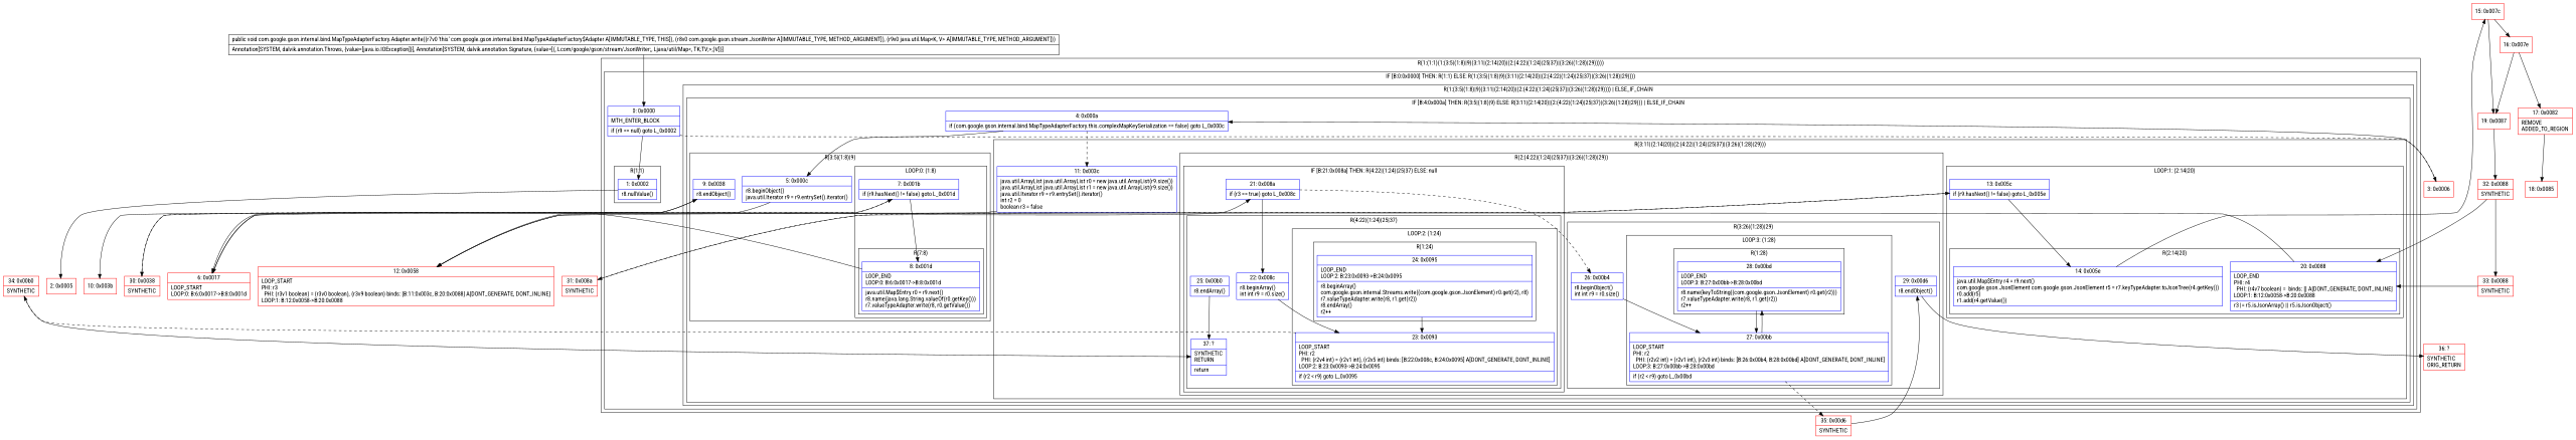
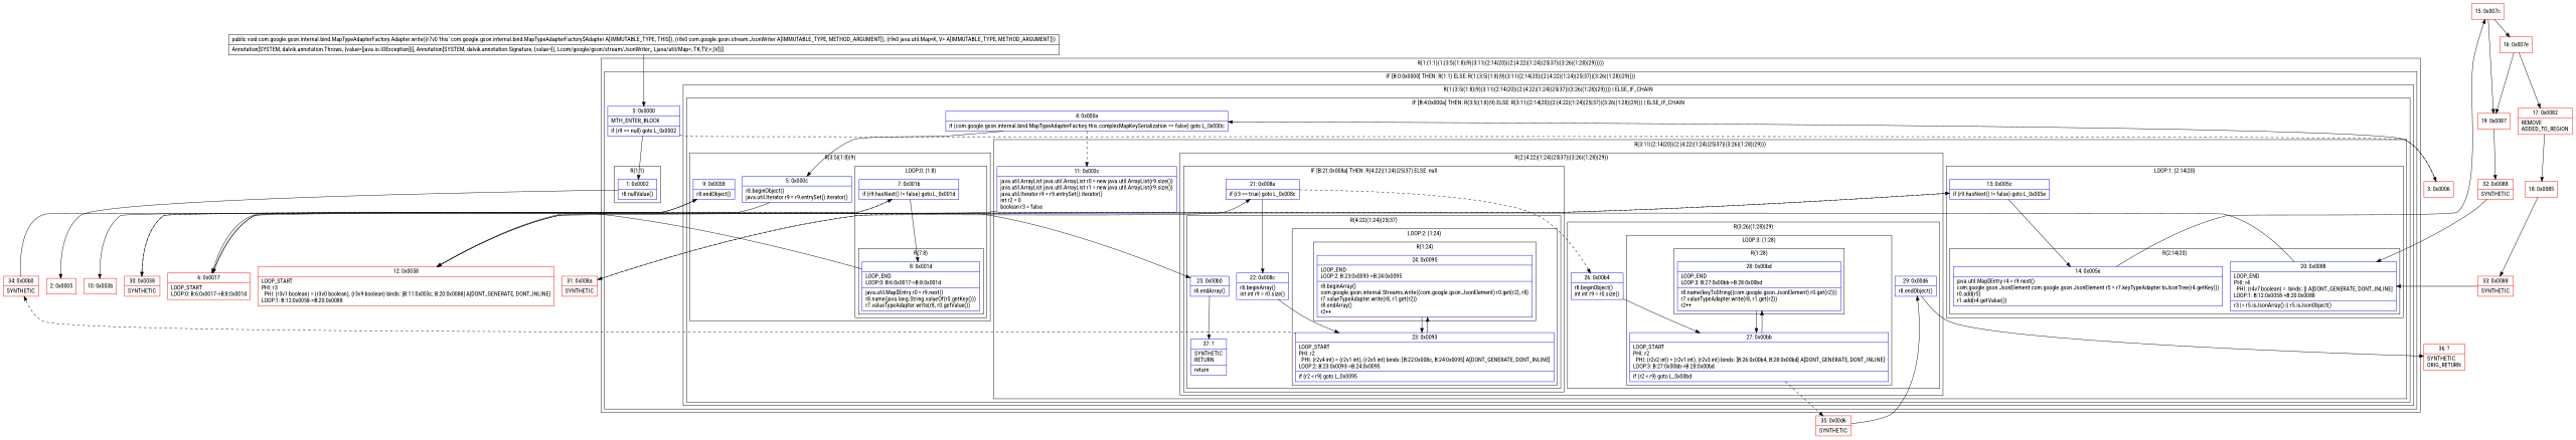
  digraph {
    fontname="Roboto Condensed"
    node [color=blue fontname="Roboto Condensed" shape=record]
    edge [fontname="Roboto Condensed"]
    n1 [label="{1\:\ 0x0002|r8.nullValue()\l}"]
    n2 [label="{8\:\ 0x001d|LOOP_END\lLOOP:0: B:6:0x0017\-\>B:8:0x001d\l|java.util.Map$Entry r0 = r9.next()\lr8.name(java.lang.String.valueOf(r0.getKey()))\lr7.valueTypeAdapter.write(r8, r0.getValue())\l}"]
    n3 [label="{7\:\ 0x001b|if (r9.hasNext() != false) goto L_0x001d\l}"]
    n4 [label="{5\:\ 0x000c|r8.beginObject()\ljava.util.Iterator r9 = r9.entrySet().iterator()\l}"]
    n5 [label="{9\:\ 0x0038|r8.endObject()\l}"]
    n6 [label="{14\:\ 0x005e|java.util.Map$Entry r4 = r9.next()\lcom.google.gson.JsonElement com.google.gson.JsonElement r5 = r7.keyTypeAdapter.toJsonTree(r4.getKey())\lr0.add(r5)\lr1.add(r4.getValue())\l}"]
    n7 [label="{20\:\ 0x0088|LOOP_END\lPHI: r4 \l  PHI: (r4v7 boolean) =  binds: [] A[DONT_GENERATE, DONT_INLINE]\lLOOP:1: B:12:0x0058\-\>B:20:0x0088\l|r3 \|= r5.isJsonArray() \|\| r5.isJsonObject()\l}"]
    n8 [label="{13\:\ 0x005c|if (r9.hasNext() != false) goto L_0x005e\l}"]
    n9 [label="{24\:\ 0x0095|LOOP_END\lLOOP:2: B:23:0x0093\-\>B:24:0x0095\l|r8.beginArray()\lcom.google.gson.internal.Streams.write((com.google.gson.JsonElement) r0.get(r2), r8)\lr7.valueTypeAdapter.write(r8, r1.get(r2))\lr8.endArray()\lr2++\l}"]
    n10 [label="{23\:\ 0x0093|LOOP_START\lPHI: r2 \l  PHI: (r2v4 int) = (r2v1 int), (r2v5 int) binds: [B:22:0x008c, B:24:0x0095] A[DONT_GENERATE, DONT_INLINE]\lLOOP:2: B:23:0x0093\-\>B:24:0x0095\l|if (r2 \< r9) goto L_0x0095\l}"]
    n11 [label="{22\:\ 0x008c|r8.beginArray()\lint int r9 = r0.size()\l}"]
    n12 [label="{25\:\ 0x00b0|r8.endArray()\l}"]
    n13 [label="{37\:\ ?|SYNTHETIC\lRETURN\l|return\l}"]
    n14 [label="{21\:\ 0x008a|if (r3 == true) goto L_0x008c\l}"]
    n15 [label="{28\:\ 0x00bd|LOOP_END\lLOOP:3: B:27:0x00bb\-\>B:28:0x00bd\l|r8.name(keyToString((com.google.gson.JsonElement) r0.get(r2)))\lr7.valueTypeAdapter.write(r8, r1.get(r2))\lr2++\l}"]
    n16 [label="{27\:\ 0x00bb|LOOP_START\lPHI: r2 \l  PHI: (r2v2 int) = (r2v1 int), (r2v3 int) binds: [B:26:0x00b4, B:28:0x00bd] A[DONT_GENERATE, DONT_INLINE]\lLOOP:3: B:27:0x00bb\-\>B:28:0x00bd\l|if (r2 \< r9) goto L_0x00bd\l}"]
    n17 [label="{26\:\ 0x00b4|r8.beginObject()\lint int r9 = r0.size()\l}"]
    n18 [label="{29\:\ 0x00d6|r8.endObject()\l}"]
    n19 [label="{11\:\ 0x003c|java.util.ArrayList java.util.ArrayList r0 = new java.util.ArrayList(r9.size())\ljava.util.ArrayList java.util.ArrayList r1 = new java.util.ArrayList(r9.size())\ljava.util.Iterator r9 = r9.entrySet().iterator()\lint r2 = 0\lboolean r3 = false\l}"]
    n20 [label="{4\:\ 0x000a|if (com.google.gson.internal.bind.MapTypeAdapterFactory.this.complexMapKeySerialization == false) goto L_0x000c\l}"]
    n21 [label="{0\:\ 0x0000|MTH_ENTER_BLOCK\l|if (r9 == null) goto L_0x0002\l}"]
    n22 [color=red label="{2\:\ 0x0005}"]
    n23 [color=red label="{6\:\ 0x0017|LOOP_START\lLOOP:0: B:6:0x0017\-\>B:8:0x001d\l}"]
    n24 [color=red label="{30\:\ 0x0038|SYNTHETIC\l}"]
    n25 [color=red label="{10\:\ 0x003b}"]
    n26 [color=red label="{15\:\ 0x007c}"]
    n27 [color=red label="{12\:\ 0x0058|LOOP_START\lPHI: r3 \l  PHI: (r3v1 boolean) = (r3v0 boolean), (r3v9 boolean) binds: [B:11:0x003c, B:20:0x0088] A[DONT_GENERATE, DONT_INLINE]\lLOOP:1: B:12:0x0058\-\>B:20:0x0088\l}"]
    n28 [color=red label="{31\:\ 0x008a|SYNTHETIC\l}"]
    n29 [color=red label="{34\:\ 0x00b0|SYNTHETIC\l}"]
    n30 [color=red label="{35\:\ 0x00d6|SYNTHETIC\l}"]
    n31 [color=red label="{36\:\ ?|SYNTHETIC\lORIG_RETURN\l}"]
    n32 [color=red label="{3\:\ 0x0006}"]
    n33 [color=red label="{16\:\ 0x007e}"]
    n34 [color=red label="{19\:\ 0x0087}"]
    n35 [color=red label="{17\:\ 0x0082|REMOVE\lADDED_TO_REGION\l}"]
    n36 [color=red label="{32\:\ 0x0088|SYNTHETIC\l}"]
    n37 [color=red label="{18\:\ 0x0085}"]
    n38 [color=red label="{33\:\ 0x0088|SYNTHETIC\l}"]
    n39 [label="{public void com.google.gson.internal.bind.MapTypeAdapterFactory.Adapter.write((r7v0 'this' com.google.gson.internal.bind.MapTypeAdapterFactory$Adapter A[IMMUTABLE_TYPE, THIS]), (r8v0 com.google.gson.stream.JsonWriter A[IMMUTABLE_TYPE, METHOD_ARGUMENT]), (r9v0 java.util.Map\<K, V\> A[IMMUTABLE_TYPE, METHOD_ARGUMENT]))  | Annotation[SYSTEM, dalvik.annotation.Throws, \{value=[java.io.IOException]\}], Annotation[SYSTEM, dalvik.annotation.Signature, \{value=[(, Lcom\/google\/gson\/stream\/JsonWriter;, Ljava\/util\/Map\<, TK;TV;\>;)V]\}]\l}" color=""]
    subgraph cluster_1 {
      label="R(1:(1:1)(1:(3:5|(1:8)|9)(3:11|(2:14|20)|(2:(4:22|(1:24)|25|37)|(3:26|(1:28)|29)))))"
      subgraph cluster_2 {
        label="IF [B:0:0x0000] THEN: R(1:1) ELSE: R(1:(3:5|(1:8)|9)(3:11|(2:14|20)|(2:(4:22|(1:24)|25|37)|(3:26|(1:28)|29))))"
        n21
        subgraph cluster_3 {
          label="R(1:1)"
          n1
        }
        subgraph cluster_4 {
          label="R(1:(3:5|(1:8)|9)(3:11|(2:14|20)|(2:(4:22|(1:24)|25|37)|(3:26|(1:28)|29)))) | ELSE_IF_CHAIN\l"
          subgraph cluster_5 {
            label="IF [B:4:0x000a] THEN: R(3:5|(1:8)|9) ELSE: R(3:11|(2:14|20)|(2:(4:22|(1:24)|25|37)|(3:26|(1:28)|29))) | ELSE_IF_CHAIN\l"
            n20
            subgraph cluster_6 {
              label="R(3:5|(1:8)|9)"
              n4
              n5
              subgraph cluster_7 {
                label="LOOP:0: (1:8)"
                n3
                subgraph cluster_8 {
                  label="R(7:8)"
                  n2
                }
              }
            }
            subgraph cluster_9 {
              label="R(3:11|(2:14|20)|(2:(4:22|(1:24)|25|37)|(3:26|(1:28)|29)))"
              n19
              subgraph cluster_10 {
                label="LOOP:1: (2:14|20)"
                n8
                subgraph cluster_11 {
                  label="R(2:14|20)"
                  n6
                  n7
                }
              }
              subgraph cluster_12 {
                label="R(2:(4:22|(1:24)|25|37)|(3:26|(1:28)|29))"
                subgraph cluster_13 {
                  label="IF [B:21:0x008a] THEN: R(4:22|(1:24)|25|37) ELSE: null"
                  n14
                  subgraph cluster_14 {
                    label="R(4:22|(1:24)|25|37)"
                    n11
                    n12
                    n13
                    subgraph cluster_15 {
                      label="LOOP:2: (1:24)"
                      n10
                      subgraph cluster_16 {
                        label="R(1:24)"
                        n9
                      }
                    }
                  }
                }
                subgraph cluster_17 {
                  label="R(3:26|(1:28)|29)"
                  n17
                  n18
                  subgraph cluster_18 {
                    label="LOOP:3: (1:28)"
                    n16
                    subgraph cluster_19 {
                      label="R(1:28)"
                      n15
                    }
                  }
                }
              }
            }
          }
        }
      }
    }
    n1 -> n22
    n2 -> n23
    n3 -> n2
    n3 -> n24 [style=dashed]
    n4 -> n23
    n5 -> n25
    n6 -> n26
    n7 -> n27
    n8 -> n6
    n8 -> n28 [style=dashed]
    n9 -> n10
+   n10 -> n9
    n10 -> n29 [style=dashed]
    n11 -> n10
    n12 -> n13
    n14 -> n11
    n14 -> n17 [style=dashed]
    n15 -> n16
    n16 -> n15
    n16 -> n30 [style=dashed]
    n17 -> n16
    n18 -> n31
    n19 -> n27
    n20 -> n4
    n20 -> n19 [style=dashed]
    n21 -> n1
    n21 -> n32 [style=dashed]
    n23 -> n3
    n24 -> n5
    n26 -> n33
    n26 -> n34
    n27 -> n8
    n28 -> n14
-   n29 -> n13
+   n29 -> n12
    n30 -> n18
    n32 -> n20
    n33 -> n34
    n33 -> n35
    n34 -> n36
    n35 -> n37
    n36 -> n7
-   n36 -> n38
+   n37 -> n38
    n38 -> n7
    n39 -> n21
  }
